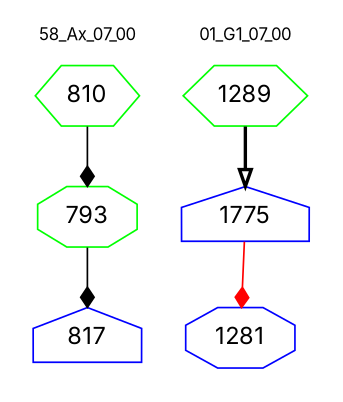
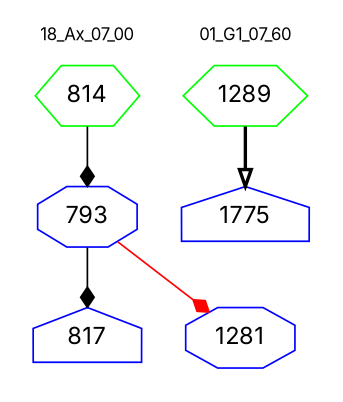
  digraph {
    fontname=Inter
    node [color=blue fontname=Inter shape=hexagon]
    edge [arrowhead=diamond color=black fontname=Inter style=solid]
-   n1 [color=green label=810]
-   n2 [color=green label=793 shape=octagon]
+   n1 [color=green label=814]
+   n2 [label=793 shape=octagon]
    n3 [label=817 shape=house]
    n4 [color=green label=1289]
    n5 [label=1775 shape=house]
    n6 [label=1281 shape=octagon]
    subgraph cluster_1 {
      color=white
      fontsize=10
-     label="58_Ax_07_00"
+     label="18_Ax_07_00"
      n1
      n2
      n3
    }
    subgraph cluster_2 {
      color=white
      fontsize=10
-     label="01_G1_07_00"
+     label="01_G1_07_60"
      n4
      n5
      n6
    }
    n1 -> n2
    n2 -> n3
    n4 -> n5 [arrowhead=onormal style=bold]
-   n5 -> n6 [color=red]
+   n2 -> n6 [color=red]
  }
